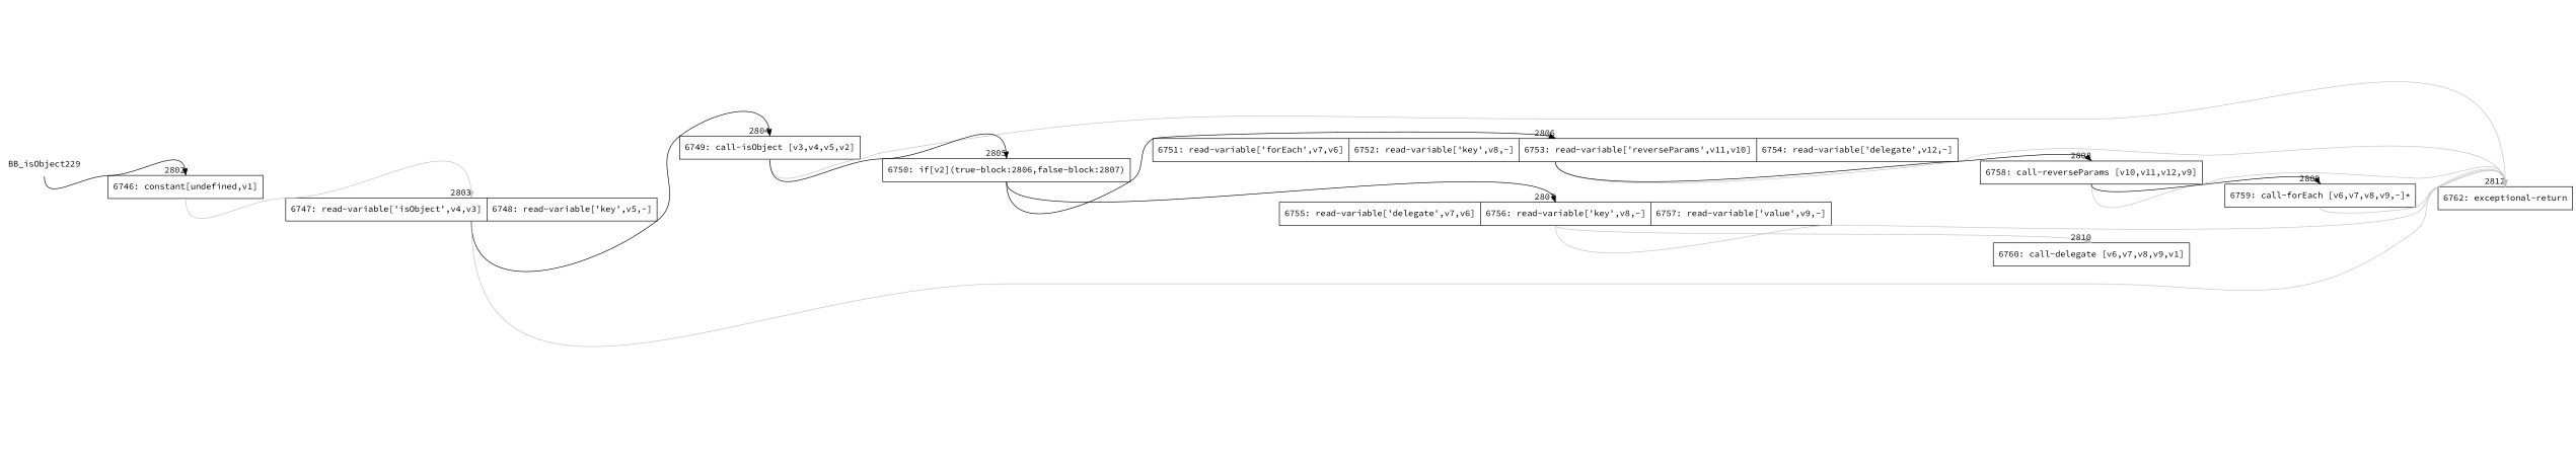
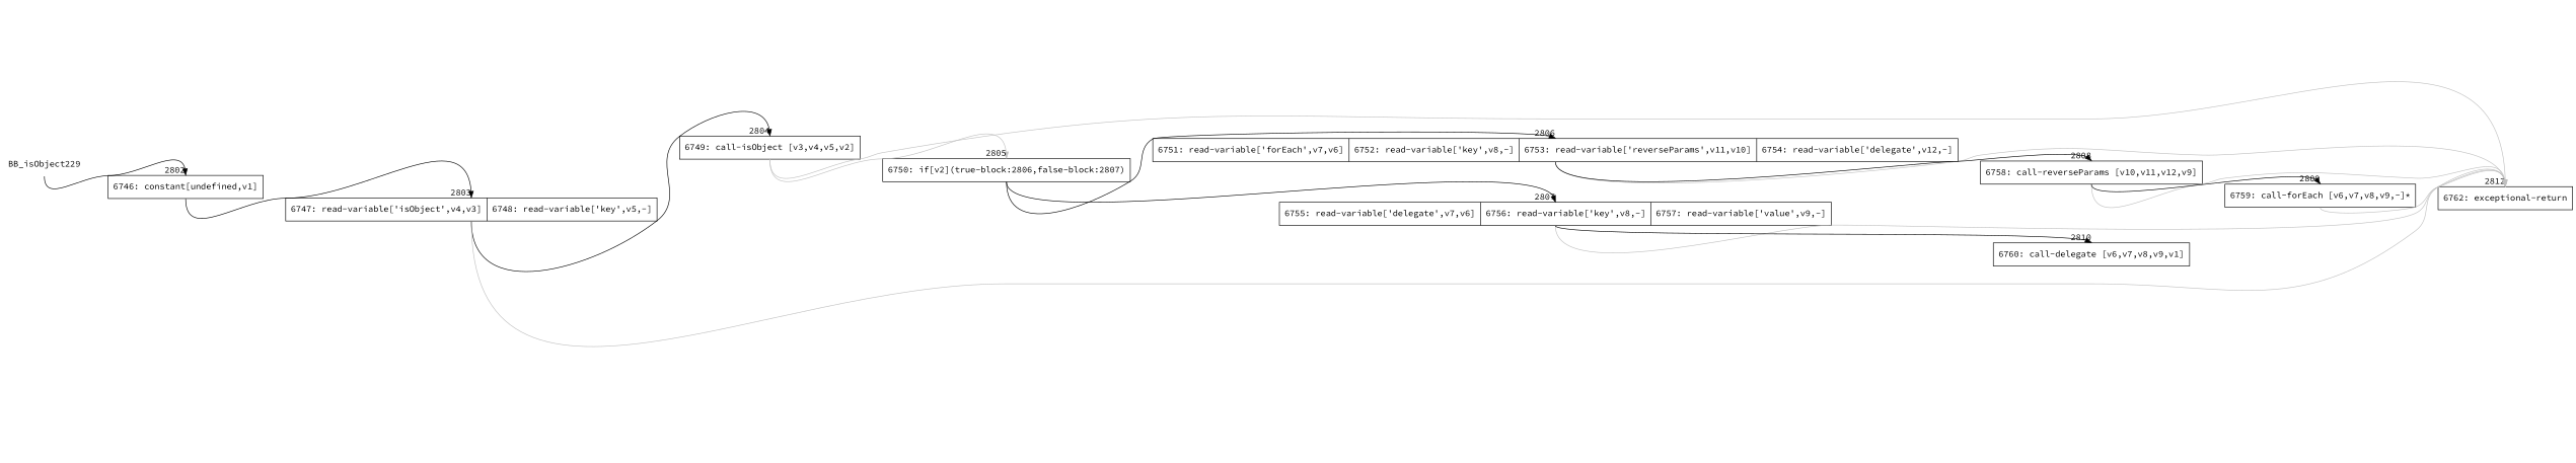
  digraph {
    fontname="Source Code Pro"
    rankdir=LR
    node [fontname="Source Code Pro" shape=record]
    edge [fontname="Source Code Pro" headport=n tailport=s]
    n1 [label=BB_isObject229 shape=none]
    n2 [label="{6746: constant[undefined,v1]}"]
    n3 [label="{6747: read-variable['isObject',v4,v3]|6748: read-variable['key',v5,-]}"]
    n4 [label="{6749: call-isObject [v3,v4,v5,v2]}"]
    n5 [label="{6762: exceptional-return}"]
    n6 [label="{6750: if[v2](true-block:2806,false-block:2807)}"]
    n7 [label="{6751: read-variable['forEach',v7,v6]|6752: read-variable['key',v8,-]|6753: read-variable['reverseParams',v11,v10]|6754: read-variable['delegate',v12,-]}"]
    n8 [label="{6755: read-variable['delegate',v7,v6]|6756: read-variable['key',v8,-]|6757: read-variable['value',v9,-]}"]
    n9 [label="{6758: call-reverseParams [v10,v11,v12,v9]}"]
    n10 [label="{6760: call-delegate [v6,v7,v8,v9,v1]}"]
    n11 [label="{6759: call-forEach [v6,v7,v8,v9,-]*}"]
    n1 -> n2 [headlabel="    2802"]
-   n2 -> n3 [headlabel="      2803" color=gray]
+   n2 -> n3 [headlabel="      2803"]
    n3 -> n4 [headlabel="      2804"]
    n3 -> n5 [color=gray headlabel="      2812"]
    n4 -> n5 [color=gray]
-   n4 -> n6 [headlabel="      2805"]
+   n4 -> n6 [headlabel="      2805" color=gray]
    n6 -> n7 [headlabel="      2806"]
    n6 -> n8 [headlabel="      2807"]
    n7 -> n5 [color=gray]
    n7 -> n9 [headlabel="      2808"]
    n8 -> n5 [color=gray]
-   n8 -> n10 [headlabel="      2810" color=gray]
+   n8 -> n10 [headlabel="      2810"]
    n9 -> n5 [color=gray]
    n9 -> n11 [headlabel="      2809"]
    n11 -> n5 [color=gray]
  }
